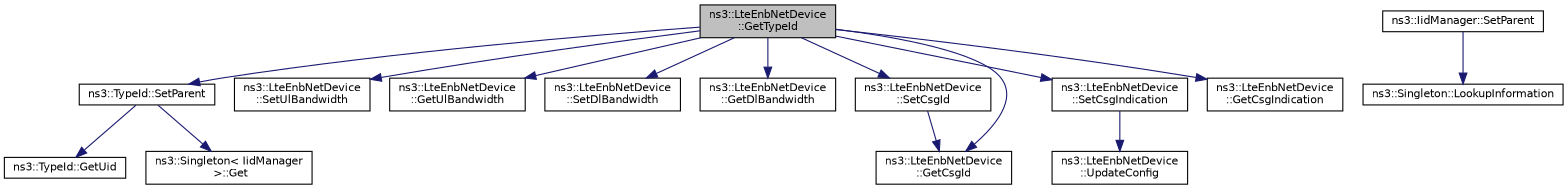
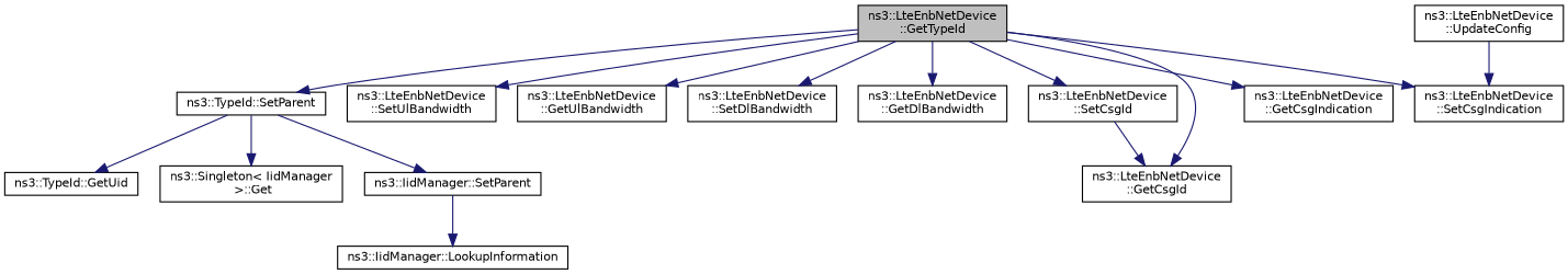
  digraph {
    rankdir=TB
    node [color=black fillcolor=white fontname=Helvetica fontsize=10 shape=record style=filled]
    edge [color=midnightblue fontname=Helvetica fontsize=10 labelfontname=Helvetica labelfontsize=10 style=solid]
    n1 [fillcolor=grey75 fontcolor=black height=0.2 label="ns3::LteEnbNetDevice\l::GetTypeId" width=0.4]
    n2 [height=0.2 label="ns3::TypeId::SetParent" width=0.4]
    n3 [height=0.2 label="ns3::LteEnbNetDevice\l::SetUlBandwidth" width=0.4]
    n4 [height=0.2 label="ns3::LteEnbNetDevice\l::GetUlBandwidth" width=0.4]
    n5 [height=0.2 label="ns3::LteEnbNetDevice\l::SetDlBandwidth" width=0.4]
    n6 [height=0.2 label="ns3::LteEnbNetDevice\l::GetDlBandwidth" width=0.4]
    n7 [height=0.2 label="ns3::LteEnbNetDevice\l::SetCsgId" width=0.4]
    n8 [height=0.2 label="ns3::LteEnbNetDevice\l::GetCsgId" width=0.4]
    n9 [height=0.2 label="ns3::LteEnbNetDevice\l::SetCsgIndication" width=0.4]
    n10 [height=0.2 label="ns3::LteEnbNetDevice\l::GetCsgIndication" width=0.4]
    n11 [height=0.2 label="ns3::TypeId::GetUid" width=0.4]
    n12 [height=0.2 label="ns3::Singleton\< IidManager\l \>::Get" width=0.4]
    n13 [height=0.2 label="ns3::IidManager::SetParent" width=0.4]
    n14 [height=0.2 label="ns3::LteEnbNetDevice\l::UpdateConfig" width=0.4]
-   n15 [height=0.2 label="ns3::Singleton::LookupInformation" width=0.4]
+   n15 [height=0.2 label="ns3::IidManager::LookupInformation" width=0.4]
    n1 -> n2
    n1 -> n3
    n1 -> n4
    n1 -> n5
    n1 -> n6
    n1 -> n7
    n1 -> n8
    n1 -> n9
    n1 -> n10
    n2 -> n11
    n2 -> n12
+   n2 -> n13
    n7 -> n8
-   n9 -> n14
+   n14 -> n9
    n13 -> n15
  }
